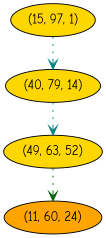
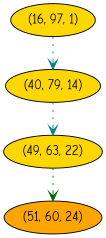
  digraph {
    fontname="Comic Neue"
    node [fillcolor=gold fontname="Comic Neue" style=filled]
    edge [arrowhead=vee color=teal fontname="Comic Neue" style=dotted]
    n1 [label="(40, 79, 14)"]
-   "(15, 97, 1)"
-   "(49, 63, 22)" [label="(49, 63, 52)"]
-   "(51, 60, 24)" [fillcolor=orange label="(11, 60, 24)"]
+   "(15, 97, 1)" [label="(16, 97, 1)"]
+   "(49, 63, 22)"
+   "(51, 60, 24)" [fillcolor=orange]
    n1 -> "(49, 63, 22)"
    "(15, 97, 1)" -> n1
    "(49, 63, 22)" -> "(51, 60, 24)" [color=darkgreen]
  }
